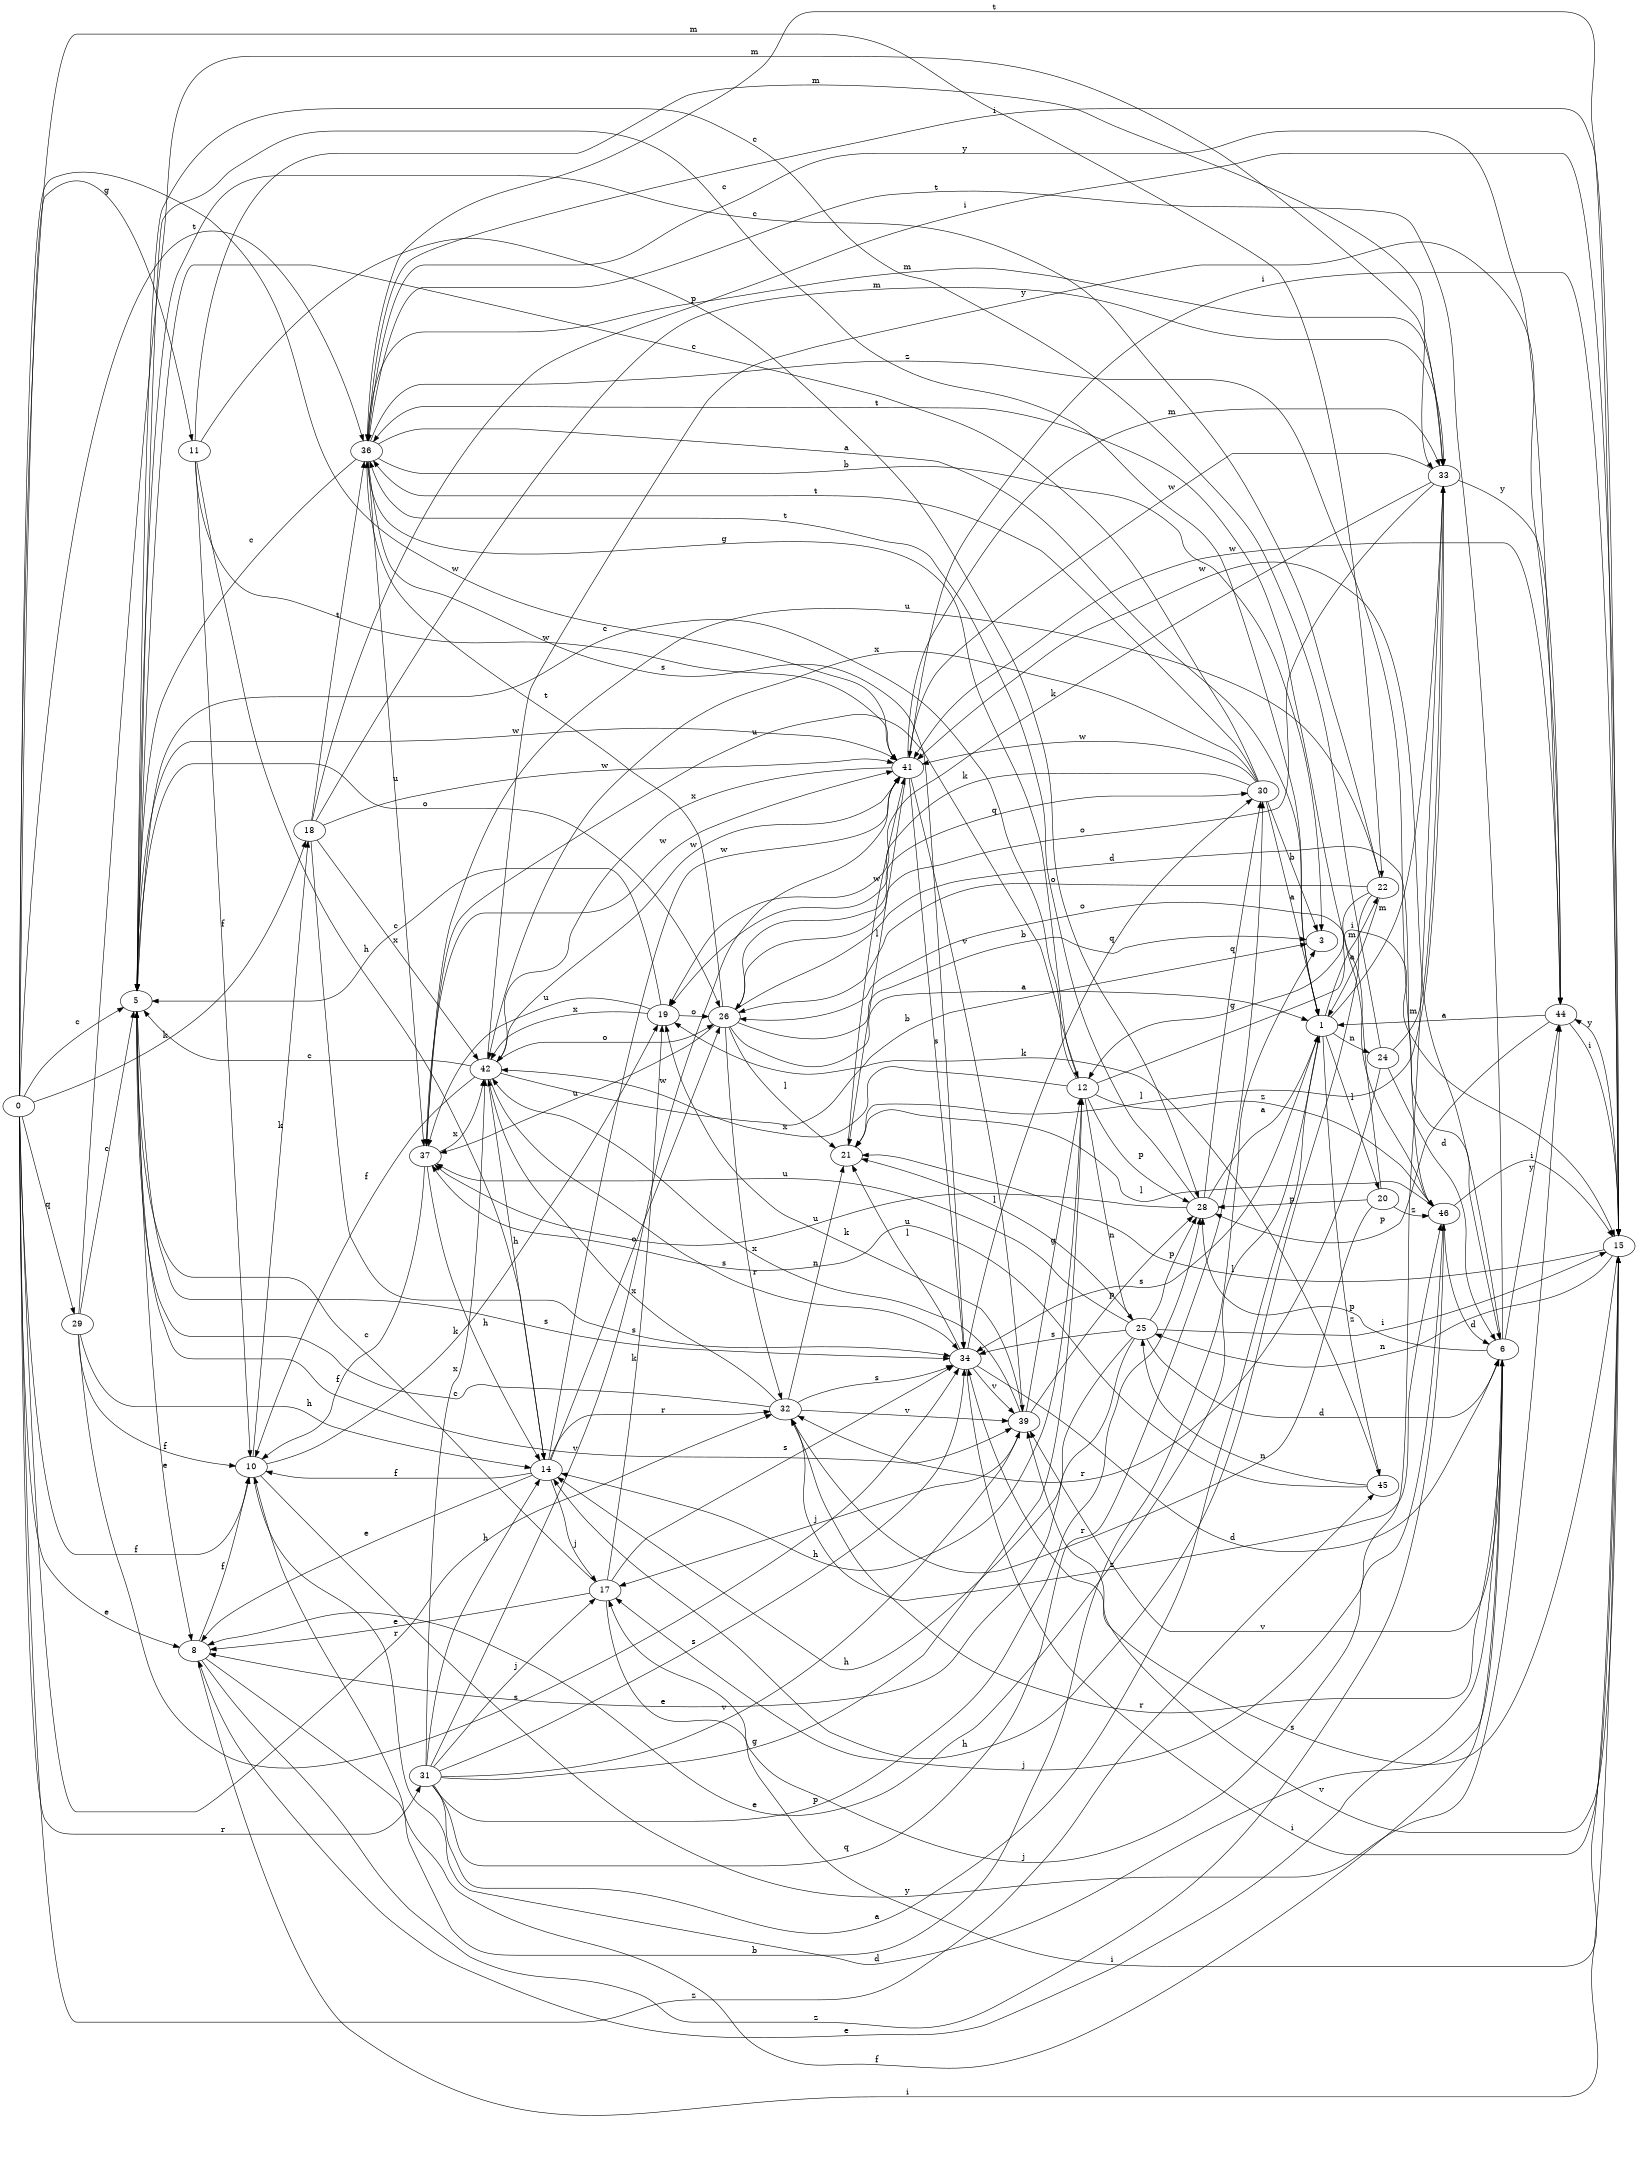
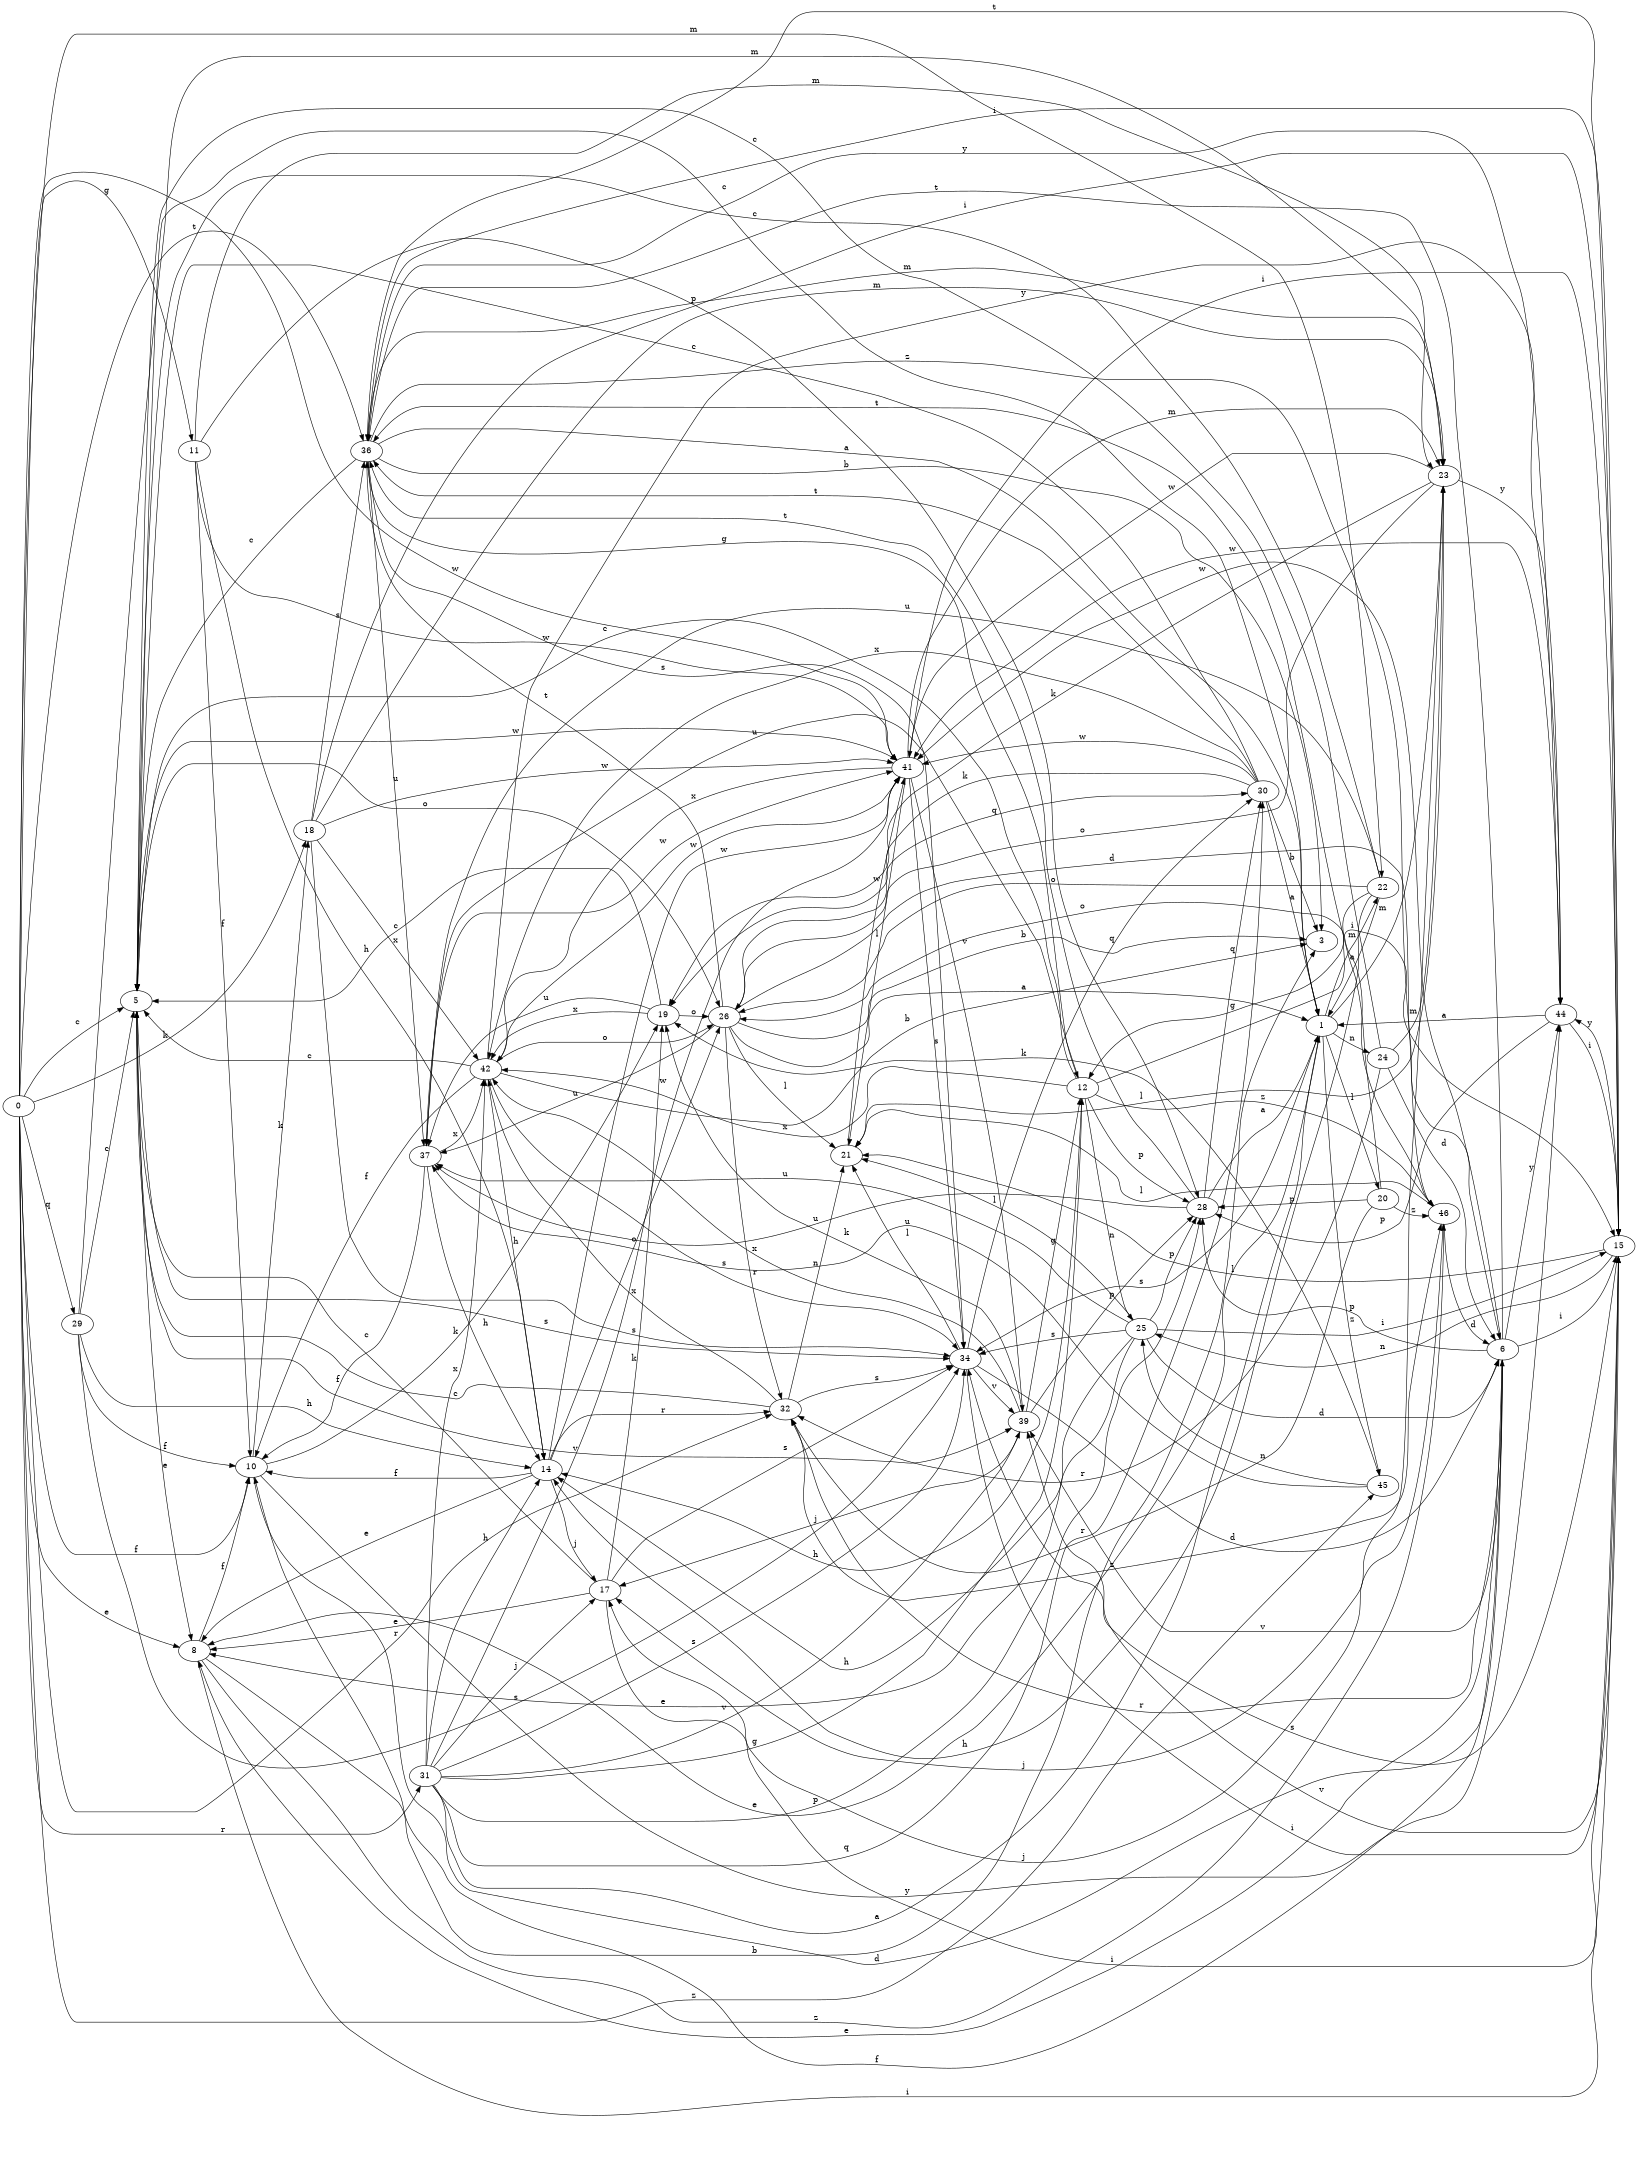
  strict digraph {
    rankdir=LR
    0
    5
    8
    10
    11
    18
    22
    29
    31
    32
    36
    41
    45
    34
    26
    39
    15
    3
    46
    6
    44
    19
-   23 [label=33]
+   23
    28
    14
    42
    1
    12
    37
    17
    30
    21
    25
    20
    24
    0 -> 5 [label=c]
    0 -> 8 [label=e]
    0 -> 10 [label=f]
    0 -> 11 [label=g]
    0 -> 18 [label=k]
    0 -> 22 [label=m]
    0 -> 29 [label=q]
    0 -> 31 [label=r]
    0 -> 32 [label=r]
    0 -> 36 [label=t]
    0 -> 41 [label=w]
    0 -> 45 [label=z]
    5 -> 8 [label=e]
    5 -> 41 [label=w]
    5 -> 34 [label=s]
    5 -> 26 [label=o]
    5 -> 39 [label=v]
    8 -> 10 [label=f]
    8 -> 15 [label=i]
    8 -> 3 [label=b]
    8 -> 46 [label=z]
    10 -> 18 [label=k]
    10 -> 6 [label=d]
    10 -> 44 [label=y]
    10 -> 19 [label=k]
    11 -> 10 [label=f]
    11 -> 41 [label=w]
    11 -> 23 [label=m]
    11 -> 28 [label=p]
    11 -> 14 [label=h]
-   18 -> 36 [label=t]
+   18 -> 36 [label=s]
    18 -> 41 [label=w]
    18 -> 34 [label=s]
    18 -> 15 [label=i]
    18 -> 23 [label=m]
    18 -> 42 [label=x]
    22 -> 5 [label=c]
    22 -> 26 [label=o]
    22 -> 14 [label=h]
    22 -> 1 [label=a]
    22 -> 12 [label=g]
    22 -> 37 [label=u]
    29 -> 5 [label=c]
    29 -> 10 [label=f]
    29 -> 34 [label=s]
    29 -> 23 [label=m]
    29 -> 14 [label=h]
    31 -> 41 [label=w]
    31 -> 34 [label=s]
    31 -> 39 [label=v]
    31 -> 28 [label=p]
    31 -> 14 [label=h]
    31 -> 42 [label=x]
    31 -> 1 [label=a]
    31 -> 12 [label=g]
    31 -> 17 [label=j]
    31 -> 30 [label=q]
    32 -> 5 [label=c]
    32 -> 34 [label=s]
-   32 -> 39 [label=v]
    32 -> 46 [label=z]
    32 -> 42 [label=x]
    32 -> 21 [label=n]
    36 -> 5 [label=c]
    36 -> 34 [label=s]
    36 -> 15 [label=i]
    36 -> 3 [label=b]
    36 -> 46 [label=z]
    36 -> 44 [label=y]
    36 -> 23 [label=m]
    36 -> 1 [label=a]
    36 -> 12 [label=g]
    36 -> 37 [label=u]
    41 -> 34 [label=s]
    41 -> 39 [label=v]
    41 -> 15 [label=i]
    41 -> 23 [label=m]
    41 -> 42 [label=x]
    41 -> 21 [label=l]
    45 -> 19 [label=k]
    45 -> 37 [label=u]
    45 -> 25 [label=n]
    34 -> 39 [label=v]
    34 -> 15 [label=i]
    34 -> 6 [label=d]
    34 -> 30 [label=q]
    34 -> 21 [label=l]
    26 -> 32 [label=r]
    26 -> 36 [label=t]
    26 -> 3 [label=b]
    26 -> 6 [label=d]
    26 -> 1 [label=a]
    26 -> 37 [label=u]
    26 -> 30 [label=q]
    26 -> 21 [label=l]
    39 -> 19 [label=k]
    39 -> 28 [label=p]
    39 -> 42 [label=x]
    39 -> 12 [label=g]
    39 -> 17 [label=j]
    15 -> 36 [label=t]
    15 -> 34 [label=s]
    15 -> 39 [label=v]
    15 -> 44 [label=y]
    15 -> 21 [label=l]
    15 -> 25 [label=n]
    46 -> 26 [label=o]
    46 -> 6 [label=d]
    46 -> 17 [label=j]
    46 -> 21 [label=l]
    6 -> 8 [label=e]
    6 -> 10 [label=f]
    6 -> 32 [label=r]
    6 -> 36 [label=t]
    6 -> 41 [label=w]
    6 -> 39 [label=v]
-   46 -> 15 [label=i]
+   6 -> 15 [label=i]
    6 -> 44 [label=y]
    6 -> 28 [label=p]
    44 -> 41 [label=w]
    44 -> 15 [label=i]
    44 -> 28 [label=p]
    44 -> 1 [label=a]
    19 -> 5 [label=c]
    19 -> 26 [label=o]
    19 -> 42 [label=x]
    19 -> 37 [label=u]
    23 -> 41 [label=w]
    23 -> 26 [label=o]
    23 -> 44 [label=y]
    23 -> 19 [label=k]
    23 -> 17 [label=j]
    23 -> 21 [label=l]
    28 -> 36 [label=t]
    28 -> 1 [label=a]
    28 -> 37 [label=u]
    28 -> 30 [label=q]
    14 -> 8 [label=e]
    14 -> 10 [label=f]
    14 -> 32 [label=r]
    14 -> 41 [label=w]
    14 -> 26 [label=o]
    14 -> 17 [label=j]
    42 -> 5 [label=c]
    42 -> 10 [label=f]
    42 -> 41 [label=w]
    42 -> 34 [label=s]
    42 -> 26 [label=o]
    42 -> 3 [label=b]
    42 -> 44 [label=y]
    42 -> 14 [label=h]
    1 -> 5 [label=c]
    1 -> 8 [label=e]
    1 -> 22 [label=m]
    1 -> 45 [label=z]
    1 -> 34 [label=s]
    1 -> 23 [label=m]
    1 -> 20 [label=l]
    1 -> 24 [label=n]
    12 -> 5 [label=c]
    12 -> 15 [label=i]
    12 -> 46 [label=z]
    12 -> 28 [label=p]
    12 -> 14 [label=h]
    12 -> 42 [label=x]
    12 -> 37 [label=u]
    12 -> 25 [label=n]
    37 -> 10 [label=f]
    37 -> 41 [label=w]
    37 -> 14 [label=h]
    37 -> 42 [label=x]
    17 -> 5 [label=c]
    17 -> 8 [label=e]
    17 -> 34 [label=s]
    17 -> 15 [label=i]
    17 -> 19 [label=k]
    30 -> 5 [label=c]
    30 -> 36 [label=t]
    30 -> 41 [label=w]
    30 -> 3 [label=b]
    30 -> 19 [label=k]
    30 -> 42 [label=x]
    30 -> 1 [label=a]
    21 -> 41 [label=w]
    25 -> 8 [label=e]
    25 -> 34 [label=s]
    25 -> 15 [label=i]
    25 -> 6 [label=d]
    25 -> 28 [label=p]
    25 -> 14 [label=h]
    25 -> 37 [label=u]
    25 -> 21 [label=l]
    20 -> 32 [label=r]
    20 -> 36 [label=t]
    20 -> 46 [label=z]
    20 -> 28 [label=p]
    24 -> 5 [label=c]
    24 -> 32 [label=r]
    24 -> 6 [label=d]
    24 -> 23 [label=m]
  }
